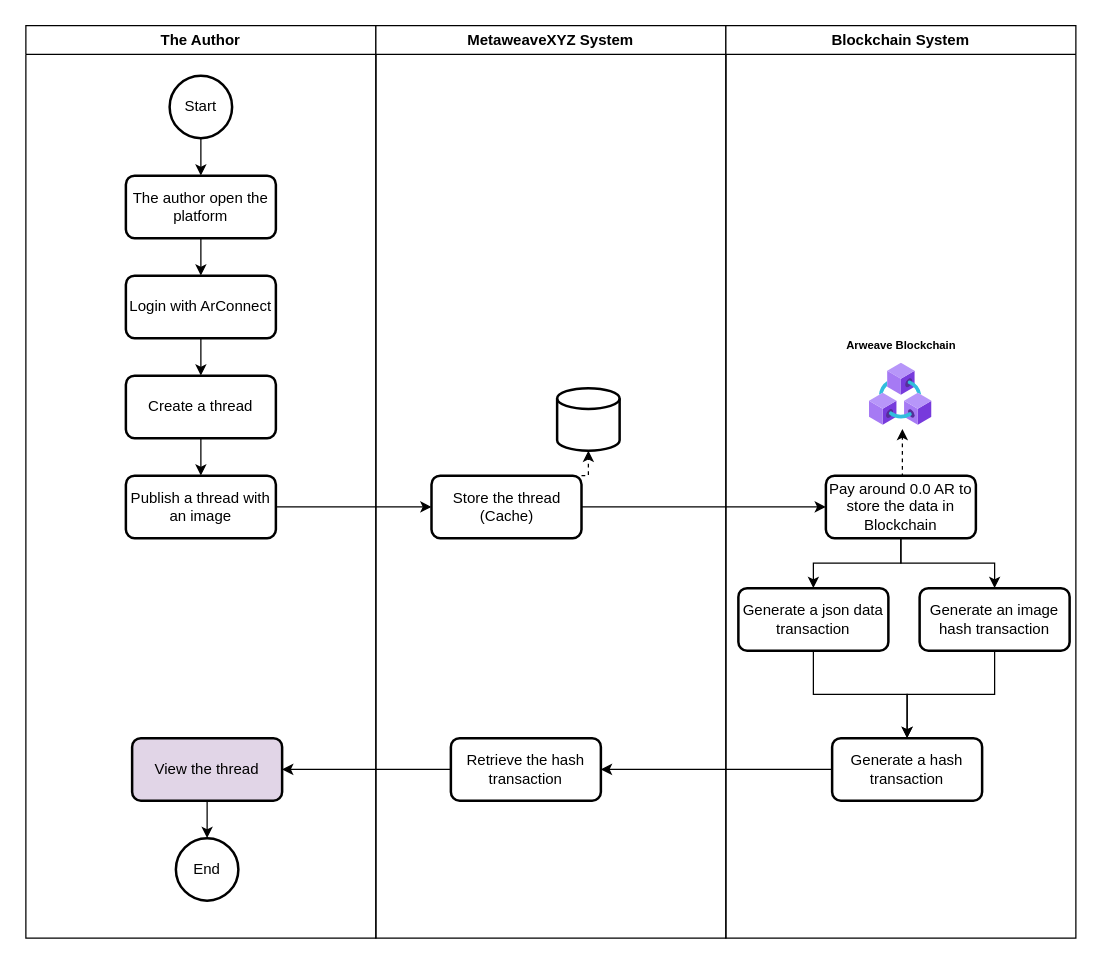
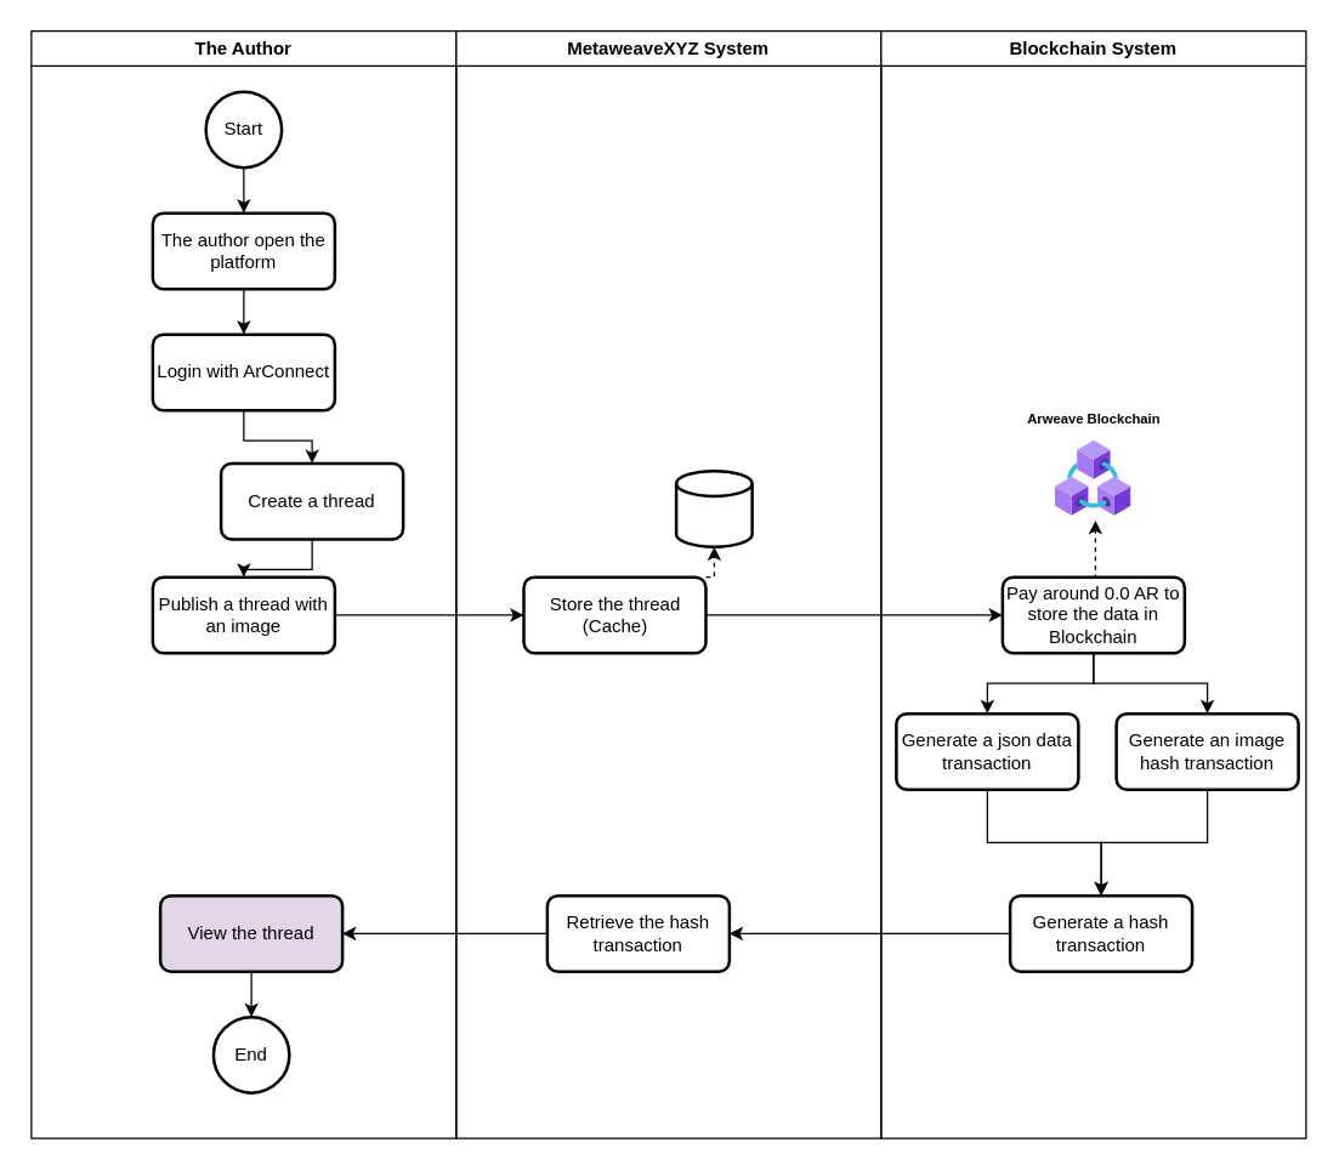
  <mxCell id="0" />
  <mxCell id="1" parent="0" />
  <mxCell id="2" value="The Author" style="swimlane;whiteSpace=wrap;html=1;" vertex="1" parent="1"><mxGeometry x="20" y="20" width="280" height="730" as="geometry"><mxRectangle x="20" y="40" width="100" height="30" as="alternateBounds" /></mxGeometry></mxCell>
  <mxCell id="3" style="edgeStyle=orthogonalEdgeStyle;rounded=0;orthogonalLoop=1;jettySize=auto;html=1;exitX=0.5;exitY=1;exitDx=0;exitDy=0;exitPerimeter=0;entryX=0.5;entryY=0;entryDx=0;entryDy=0;" edge="1" parent="2" source="4" target="6"><mxGeometry relative="1" as="geometry" /></mxCell>
  <mxCell id="4" value="Start" style="strokeWidth=2;html=1;shape=mxgraph.flowchart.start_2;whiteSpace=wrap;" vertex="1" parent="2"><mxGeometry x="115" y="40" width="50" height="50" as="geometry" /></mxCell>
  <mxCell id="5" style="edgeStyle=orthogonalEdgeStyle;rounded=0;orthogonalLoop=1;jettySize=auto;html=1;exitX=0.5;exitY=1;exitDx=0;exitDy=0;entryX=0.5;entryY=0;entryDx=0;entryDy=0;" edge="1" parent="2" source="6" target="8"><mxGeometry relative="1" as="geometry" /></mxCell>
  <mxCell id="6" value="The author open the platform" style="rounded=1;whiteSpace=wrap;html=1;absoluteArcSize=1;arcSize=14;strokeWidth=2;" vertex="1" parent="2"><mxGeometry x="80" y="120" width="120" height="50" as="geometry" /></mxCell>
  <mxCell id="7" style="edgeStyle=orthogonalEdgeStyle;rounded=0;orthogonalLoop=1;jettySize=auto;html=1;exitX=0.5;exitY=1;exitDx=0;exitDy=0;entryX=0.5;entryY=0;entryDx=0;entryDy=0;" edge="1" parent="2" source="8" target="10"><mxGeometry relative="1" as="geometry" /></mxCell>
  <mxCell id="8" value="Login with ArConnect" style="rounded=1;whiteSpace=wrap;html=1;absoluteArcSize=1;arcSize=14;strokeWidth=2;" vertex="1" parent="2"><mxGeometry x="80" y="200" width="120" height="50" as="geometry" /></mxCell>
  <mxCell id="9" style="edgeStyle=orthogonalEdgeStyle;rounded=0;orthogonalLoop=1;jettySize=auto;html=1;exitX=0.5;exitY=1;exitDx=0;exitDy=0;entryX=0.5;entryY=0;entryDx=0;entryDy=0;" edge="1" parent="2" source="10" target="11"><mxGeometry relative="1" as="geometry" /></mxCell>
- <mxCell id="10" value="Create a thread" style="rounded=1;whiteSpace=wrap;html=1;absoluteArcSize=1;arcSize=14;strokeWidth=2;" vertex="1" parent="2"><mxGeometry x="80" y="280" width="120" height="50" as="geometry" /></mxCell>
+ <mxCell id="10" value="Create a thread" style="rounded=1;whiteSpace=wrap;html=1;absoluteArcSize=1;arcSize=14;strokeWidth=2;" vertex="1" parent="2"><mxGeometry x="125" y="285" width="120" height="50" as="geometry" /></mxCell>
  <mxCell id="11" value="Publish a thread with an image" style="rounded=1;whiteSpace=wrap;html=1;absoluteArcSize=1;arcSize=14;strokeWidth=2;" vertex="1" parent="2"><mxGeometry x="80" y="360" width="120" height="50" as="geometry" /></mxCell>
  <mxCell id="12" style="edgeStyle=orthogonalEdgeStyle;rounded=0;orthogonalLoop=1;jettySize=auto;html=1;exitX=0.5;exitY=1;exitDx=0;exitDy=0;entryX=0.5;entryY=0;entryDx=0;entryDy=0;entryPerimeter=0;fontSize=9;" edge="1" parent="2" source="13" target="14"><mxGeometry relative="1" as="geometry" /></mxCell>
  <mxCell id="13" value="View the thread" style="rounded=1;whiteSpace=wrap;html=1;absoluteArcSize=1;arcSize=14;strokeWidth=2;fillColor=#e1d5e7;" vertex="1" parent="2"><mxGeometry x="85" y="570" width="120" height="50" as="geometry" /></mxCell>
  <mxCell id="14" value="End" style="strokeWidth=2;html=1;shape=mxgraph.flowchart.start_2;whiteSpace=wrap;" vertex="1" parent="2"><mxGeometry x="120" y="650" width="50" height="50" as="geometry" /></mxCell>
  <mxCell id="15" value="MetaweaveXYZ System" style="swimlane;whiteSpace=wrap;html=1;" vertex="1" parent="1"><mxGeometry x="300" y="20" width="280" height="730" as="geometry" /></mxCell>
  <mxCell id="16" style="edgeStyle=orthogonalEdgeStyle;rounded=0;orthogonalLoop=1;jettySize=auto;html=1;exitX=1;exitY=0;exitDx=0;exitDy=0;entryX=0.5;entryY=1;entryDx=0;entryDy=0;entryPerimeter=0;dashed=1;" edge="1" parent="15" source="17" target="18"><mxGeometry relative="1" as="geometry" /></mxCell>
  <mxCell id="17" value="Store the thread (Cache)" style="rounded=1;whiteSpace=wrap;html=1;absoluteArcSize=1;arcSize=14;strokeWidth=2;" vertex="1" parent="15"><mxGeometry x="44.5" y="360" width="120" height="50" as="geometry" /></mxCell>
  <mxCell id="18" value="" style="strokeWidth=2;html=1;shape=mxgraph.flowchart.database;whiteSpace=wrap;" vertex="1" parent="15"><mxGeometry x="145" y="290" width="50" height="50" as="geometry" /></mxCell>
  <mxCell id="19" value="Retrieve the hash transaction" style="rounded=1;whiteSpace=wrap;html=1;absoluteArcSize=1;arcSize=14;strokeWidth=2;" vertex="1" parent="15"><mxGeometry x="60" y="570" width="120" height="50" as="geometry" /></mxCell>
  <mxCell id="20" value="Blockchain System" style="swimlane;whiteSpace=wrap;html=1;" vertex="1" parent="1"><mxGeometry x="580" y="20" width="280" height="730" as="geometry" /></mxCell>
  <mxCell id="21" style="edgeStyle=orthogonalEdgeStyle;rounded=0;orthogonalLoop=1;jettySize=auto;html=1;exitX=0.5;exitY=1;exitDx=0;exitDy=0;entryX=0.5;entryY=0;entryDx=0;entryDy=0;" edge="1" parent="20" source="24" target="30"><mxGeometry relative="1" as="geometry" /></mxCell>
  <mxCell id="22" style="edgeStyle=orthogonalEdgeStyle;rounded=0;orthogonalLoop=1;jettySize=auto;html=1;exitX=0.5;exitY=1;exitDx=0;exitDy=0;entryX=0.5;entryY=0;entryDx=0;entryDy=0;" edge="1" parent="20" source="24" target="28"><mxGeometry relative="1" as="geometry" /></mxCell>
  <mxCell id="23" style="edgeStyle=orthogonalEdgeStyle;rounded=0;orthogonalLoop=1;jettySize=auto;html=1;exitX=0.5;exitY=0;exitDx=0;exitDy=0;entryX=0.524;entryY=1.054;entryDx=0;entryDy=0;entryPerimeter=0;dashed=1;" edge="1" parent="20" source="24" target="25"><mxGeometry relative="1" as="geometry" /></mxCell>
  <mxCell id="24" value="Pay around 0.0 AR to store the data in Blockchain" style="rounded=1;whiteSpace=wrap;html=1;absoluteArcSize=1;arcSize=14;strokeWidth=2;" vertex="1" parent="20"><mxGeometry x="80" y="360" width="120" height="50" as="geometry" /></mxCell>
  <mxCell id="25" value="" style="aspect=fixed;html=1;points=[];align=center;image;fontSize=12;image=img/lib/azure2/blockchain/Azure_Blockchain_Service.svg;" vertex="1" parent="20"><mxGeometry x="115" y="270" width="50" height="50" as="geometry" /></mxCell>
  <mxCell id="26" value="&lt;font style=&quot;font-size: 9px;&quot;&gt;&lt;b&gt;Arweave Blockchain&lt;/b&gt;&lt;/font&gt;" style="text;html=1;align=center;verticalAlign=middle;resizable=0;points=[];autosize=1;strokeColor=none;fillColor=none;" vertex="1" parent="20"><mxGeometry x="85" y="240" width="110" height="30" as="geometry" /></mxCell>
  <mxCell id="27" style="edgeStyle=orthogonalEdgeStyle;rounded=0;orthogonalLoop=1;jettySize=auto;html=1;exitX=0.5;exitY=1;exitDx=0;exitDy=0;entryX=0.5;entryY=0;entryDx=0;entryDy=0;" edge="1" parent="20" source="28" target="31"><mxGeometry relative="1" as="geometry" /></mxCell>
  <mxCell id="28" value="Generate an image hash transaction" style="rounded=1;whiteSpace=wrap;html=1;absoluteArcSize=1;arcSize=14;strokeWidth=2;" vertex="1" parent="20"><mxGeometry x="155" y="450" width="120" height="50" as="geometry" /></mxCell>
  <mxCell id="29" style="edgeStyle=orthogonalEdgeStyle;rounded=0;orthogonalLoop=1;jettySize=auto;html=1;exitX=0.5;exitY=1;exitDx=0;exitDy=0;entryX=0.5;entryY=0;entryDx=0;entryDy=0;" edge="1" parent="20" source="30" target="31"><mxGeometry relative="1" as="geometry" /></mxCell>
  <mxCell id="30" value="Generate a json data transaction" style="rounded=1;whiteSpace=wrap;html=1;absoluteArcSize=1;arcSize=14;strokeWidth=2;" vertex="1" parent="20"><mxGeometry x="10" y="450" width="120" height="50" as="geometry" /></mxCell>
  <mxCell id="31" value="Generate a hash transaction" style="rounded=1;whiteSpace=wrap;html=1;absoluteArcSize=1;arcSize=14;strokeWidth=2;" vertex="1" parent="20"><mxGeometry x="85" y="570" width="120" height="50" as="geometry" /></mxCell>
  <mxCell id="32" style="edgeStyle=orthogonalEdgeStyle;rounded=0;orthogonalLoop=1;jettySize=auto;html=1;exitX=1;exitY=0.5;exitDx=0;exitDy=0;" edge="1" parent="1" source="11" target="17"><mxGeometry relative="1" as="geometry" /></mxCell>
  <mxCell id="33" style="edgeStyle=orthogonalEdgeStyle;rounded=0;orthogonalLoop=1;jettySize=auto;html=1;exitX=1;exitY=0.5;exitDx=0;exitDy=0;" edge="1" parent="1" source="17" target="24"><mxGeometry relative="1" as="geometry" /></mxCell>
  <mxCell id="34" style="edgeStyle=orthogonalEdgeStyle;rounded=0;orthogonalLoop=1;jettySize=auto;html=1;exitX=0;exitY=0.5;exitDx=0;exitDy=0;entryX=1;entryY=0.5;entryDx=0;entryDy=0;" edge="1" parent="1" source="31" target="19"><mxGeometry relative="1" as="geometry" /></mxCell>
  <mxCell id="35" style="edgeStyle=orthogonalEdgeStyle;rounded=0;orthogonalLoop=1;jettySize=auto;html=1;exitX=0;exitY=0.5;exitDx=0;exitDy=0;entryX=1;entryY=0.5;entryDx=0;entryDy=0;" edge="1" parent="1" source="19" target="13"><mxGeometry relative="1" as="geometry" /></mxCell>
